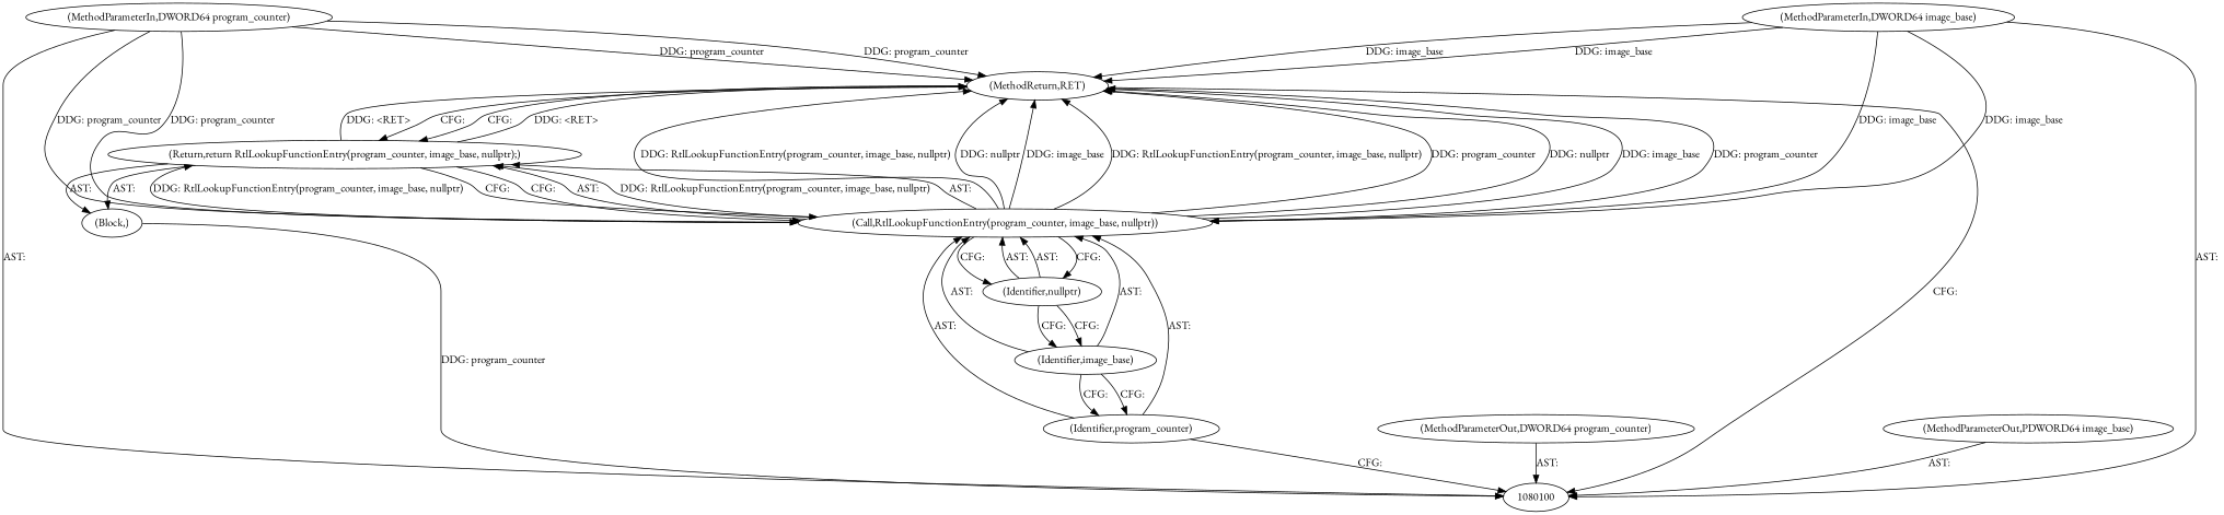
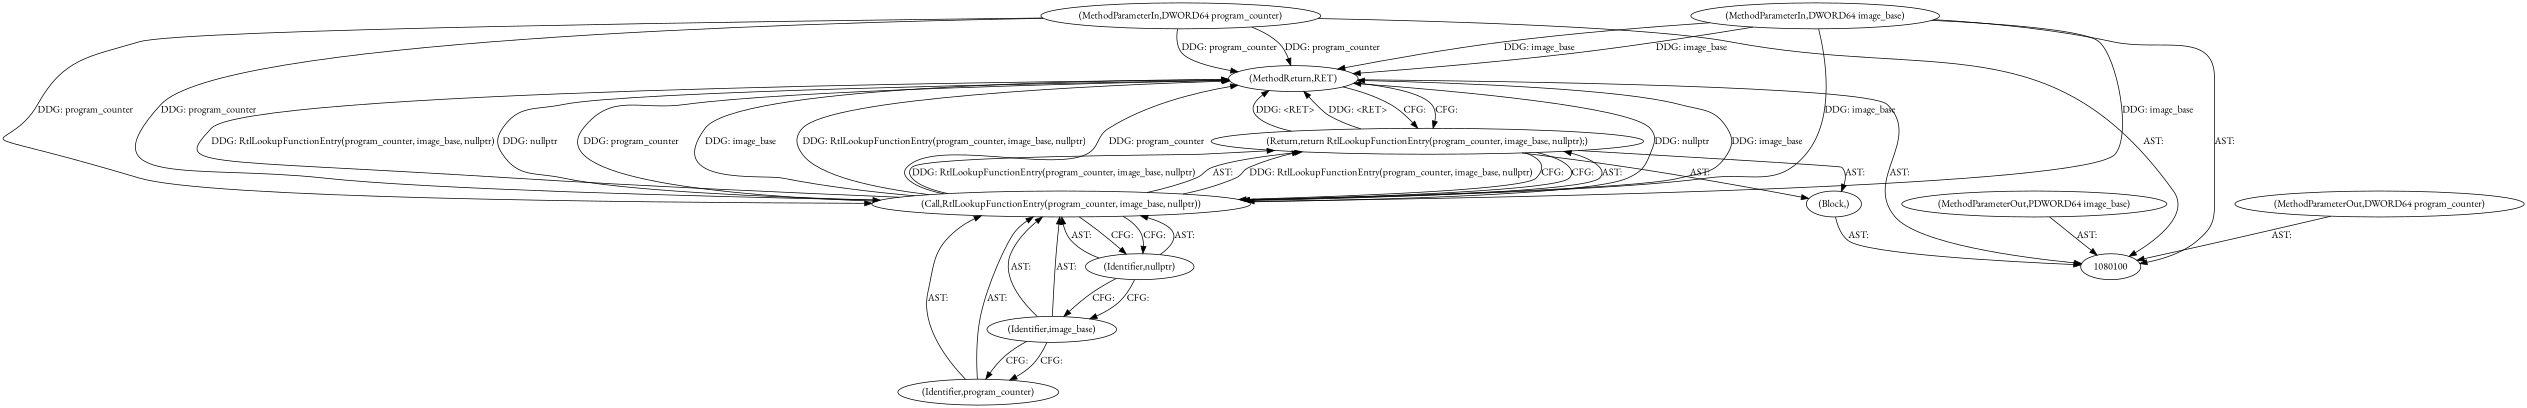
  digraph {
    fontname="EB Garamond"
    node [fontname="EB Garamond"]
    edge [fontname="EB Garamond"]
    n1 [label="(MethodReturn,RET)"]
    n2 [label="(Return,return RtlLookupFunctionEntry(program_counter, image_base, nullptr);)"]
    n3 [label=1080100]
    n4 [label="(Call,RtlLookupFunctionEntry(program_counter, image_base, nullptr))"]
    n5 [label="(Block,)"]
    n6 [label="(MethodParameterIn,DWORD64 program_counter)"]
    n7 [label="(Identifier,nullptr)"]
    n8 [label="(MethodParameterOut,DWORD64 program_counter)"]
    n9 [label="(MethodParameterIn,DWORD64 image_base)"]
    n10 [label="(MethodParameterOut,PDWORD64 image_base)"]
    n11 [label="(Identifier,program_counter)"]
    n12 [label="(Identifier,image_base)"]
    n1 -> n2 [label="CFG: "]
    n1 -> n2 [label="CFG: "]
-   n1 -> n3 [label="CFG: "]
+   n1 -> n3 [label="AST: "]
    n2 -> n1 [label="DDG: <RET>"]
    n2 -> n1 [label="DDG: <RET>"]
    n2 -> n4 [label="CFG: "]
    n2 -> n4 [label="CFG: "]
    n2 -> n5 [label="AST: "]
    n2 -> n5 [label="AST: "]
    n4 -> n1 [label="DDG: nullptr"]
    n4 -> n1 [label="DDG: image_base"]
    n4 -> n1 [label="DDG: RtlLookupFunctionEntry(program_counter, image_base, nullptr)"]
    n4 -> n1 [label="DDG: program_counter"]
    n4 -> n1 [label="DDG: nullptr"]
    n4 -> n1 [label="DDG: image_base"]
    n4 -> n1 [label="DDG: RtlLookupFunctionEntry(program_counter, image_base, nullptr)"]
    n4 -> n1 [label="DDG: program_counter"]
    n4 -> n2 [label="AST: "]
    n4 -> n2 [label="DDG: RtlLookupFunctionEntry(program_counter, image_base, nullptr)"]
    n4 -> n2 [label="AST: "]
    n4 -> n2 [label="DDG: RtlLookupFunctionEntry(program_counter, image_base, nullptr)"]
    n4 -> n7 [label="CFG: "]
    n4 -> n7 [label="CFG: "]
-   n5 -> n3 [label="DDG: program_counter"]
+   n5 -> n3 [label="AST: "]
    n6 -> n1 [label="DDG: program_counter"]
    n6 -> n1 [label="DDG: program_counter"]
    n6 -> n3 [label="AST: "]
    n6 -> n4 [label="DDG: program_counter"]
    n6 -> n4 [label="DDG: program_counter"]
    n7 -> n4 [label="AST: "]
    n7 -> n4 [label="AST: "]
    n7 -> n12 [label="CFG: "]
    n7 -> n12 [label="CFG: "]
    n8 -> n3 [label="AST: "]
    n9 -> n1 [label="DDG: image_base"]
    n9 -> n1 [label="DDG: image_base"]
    n9 -> n3 [label="AST: "]
    n9 -> n4 [label="DDG: image_base"]
    n9 -> n4 [label="DDG: image_base"]
    n10 -> n3 [label="AST: "]
-   n11 -> n3 [label="CFG: "]
    n11 -> n4 [label="AST: "]
    n11 -> n4 [label="AST: "]
    n12 -> n4 [label="AST: "]
    n12 -> n4 [label="AST: "]
    n12 -> n11 [label="CFG: "]
    n12 -> n11 [label="CFG: "]
  }
